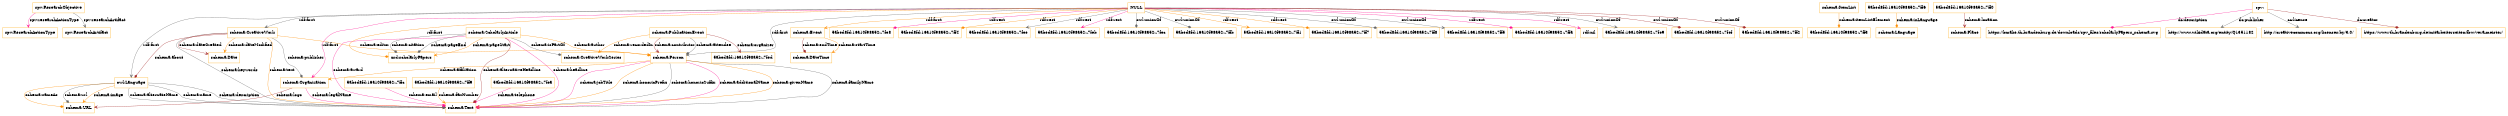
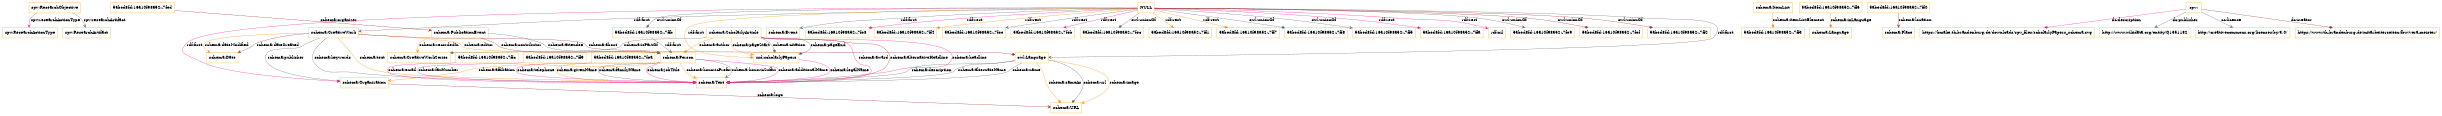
  digraph {
    rankdir=TB
    node [color=orange shape=rectangle]
    edge [arrowhead=vee color=gray40]
    "spv:ResearchObjective"
    "spv:ResearchActionType"
    "spv:ResearchArtifact"
    "schema:Organization"
    "schema:URL"
    "schema:Text"
    "schema:Event"
-   "schema:DateTime"
    "schema:Person"
    "schema:CreativeWork"
    "schema:Date"
    n12 [label="owl:Language"]
    "5abed8fd:16a10f98a52:-7ffc"
    "schema:ItemList"
    "5abed8fd:16a10f98a52:-7ff3"
    "5abed8fd:16a10f98a52:-7ff9"
    "5abed8fd:16a10f98a52:-7fea"
    "schema:ScholarlyArticle"
    "schema:CreativeWorkSeries"
    n20 [label="xsd:scholarlyPapers"]
    "5abed8fd:16a10f98a52:-7ff6"
    "schema:Language"
    "schema:PublicationEvent"
    "5abed8fd:16a10f98a52:-7fed"
    "5abed8fd:16a10f98a52:-7ff0"
    "schema:Place"
    "spv:"
    "https://bmake.th-brandenburg.de/downloads/spv_files/scholarlyPapers_schema.svg"
    n29 [label="http://www.wikidata.org/entity/Q1351182"]
    "http://creativecommons.org/licenses/by/3.0/"
    "https://www.th-brandenburg.de/mitarbeiterseiten/fbw/vera-meister/"
    NULL
    "5abed8fd:16a10f98a52:-7fe8"
    "5abed8fd:16a10f98a52:-7ff4"
    "5abed8fd:16a10f98a52:-7fee"
    "5abed8fd:16a10f98a52:-7feb"
    "5abed8fd:16a10f98a52:-7fec"
    "5abed8fd:16a10f98a52:-7ffb"
    "5abed8fd:16a10f98a52:-7ff1"
    "5abed8fd:16a10f98a52:-7ff7"
    "5abed8fd:16a10f98a52:-7ff8"
    "5abed8fd:16a10f98a52:-7ff5"
    "5abed8fd:16a10f98a52:-7ffa"
    "rdf:nil"
    "5abed8fd:16a10f98a52:-7fe9"
    "5abed8fd:16a10f98a52:-7fef"
    "5abed8fd:16a10f98a52:-7ff2"
    "spv:ResearchObjective" -> "spv:ResearchActionType" [color=deeppink label="spv:researchActionType"]
    "spv:ResearchObjective" -> "spv:ResearchArtifact" [label="spv:researchArtifact"]
    "schema:Organization" -> "schema:URL" [color=brown label="schema:logo"]
-   "schema:Organization" -> "schema:Text" [arrowhead=diamond color=deeppink label="schema:legalName"]
-   "schema:Event" -> "schema:DateTime" [arrowhead=diamond color=brown label="schema:endTime"]
-   "schema:Event" -> "schema:DateTime" [color=darkorange label="schema:startTime"]
+   n20 -> "schema:Text" [arrowhead=diamond color=deeppink label="schema:legalName"]
    "schema:Person" -> "schema:Organization" [color=darkorange label="schema:affiliation"]
    "schema:Person" -> "schema:Text" [label="schema:familyName"]
    "schema:Person" -> "schema:Text" [arrowhead=diamond color=deeppink label="schema:jobTitle"]
    "schema:Person" -> "schema:Text" [color=darkorange label="schema:honoricPrefix"]
    "schema:Person" -> "schema:Text" [label="schema:honoricSuffix"]
    "schema:Person" -> "schema:Text" [color=deeppink label="schema:additionalName"]
    "schema:Person" -> "schema:Text" [color=darkorange label="schema:givenName"]
    "schema:CreativeWork" -> "schema:Organization" [arrowhead=diamond label="schema:publisher"]
    "schema:CreativeWork" -> "schema:Text" [label="schema:keywords"]
    "schema:CreativeWork" -> "schema:Text" [color=darkorange label="schema:text"]
    "schema:CreativeWork" -> "schema:Person" [color=darkorange label="schema:editor"]
    "schema:CreativeWork" -> "schema:Date" [color=brown label="schema:dateCreated"]
    "schema:CreativeWork" -> "schema:Date" [color=darkorange label="schema:dateModified"]
    "schema:CreativeWork" -> n12 [arrowhead=diamond color=brown label="schema:about"]
    n12 -> "schema:URL" [arrowhead=diamond color=darkorange label="schema:sameAs"]
    n12 -> "schema:URL" [arrowhead=diamond label="schema:url"]
    n12 -> "schema:URL" [color=darkorange label="schema:image"]
    n12 -> "schema:Text" [arrowhead=diamond label="schema:description"]
    n12 -> "schema:Text" [arrowhead=diamond label="schema:alternateName"]
    n12 -> "schema:Text" [arrowhead=diamond label="schema:name"]
    "5abed8fd:16a10f98a52:-7ffc" -> "schema:Text" [arrowhead=diamond color=deeppink label="schema:email"]
    "schema:ItemList" -> "5abed8fd:16a10f98a52:-7ff3" [arrowhead=diamond color=darkorange label="schema:itemListElement"]
-   "5abed8fd:16a10f98a52:-7ff9" -> "schema:Text" [color=darkorange label="schema:faxNumber"]
+   "5abed8fd:16a10f98a52:-7ff9" -> "schema:Text" [color=deeppink label="schema:faxNumber"]
    "5abed8fd:16a10f98a52:-7fea" -> "schema:Text" [arrowhead=diamond color=deeppink label="schema:telephone"]
    "schema:ScholarlyArticle" -> "schema:Text" [color=deeppink label="schema:award"]
    "schema:ScholarlyArticle" -> "schema:Text" [arrowhead=diamond color=brown label="schema:alternativeHeadline"]
    "schema:ScholarlyArticle" -> "schema:Text" [color=deeppink label="schema:headline"]
    "schema:ScholarlyArticle" -> "schema:Person" [arrowhead=diamond color=darkorange label="schema:author"]
    "schema:ScholarlyArticle" -> "schema:CreativeWorkSeries" [arrowhead=diamond label="schema:isPartOf"]
    "schema:ScholarlyArticle" -> n20 [arrowhead=diamond label="schema:pageEnd"]
    "schema:ScholarlyArticle" -> n20 [color=darkorange label="schema:pageStart"]
    "schema:ScholarlyArticle" -> n20 [arrowhead=diamond label="schema:citation"]
    "5abed8fd:16a10f98a52:-7ff6" -> "schema:Language" [arrowhead=diamond color=darkorange label="schema:inLanguage"]
    "schema:PublicationEvent" -> "schema:Person" [color=brown label="schema:contributor"]
    "schema:PublicationEvent" -> "schema:Person" [arrowhead=diamond label="schema:attendee"]
    "schema:PublicationEvent" -> "schema:CreativeWorkSeries" [color=darkorange label="schema:recordedIn"]
-   "schema:PublicationEvent" -> "5abed8fd:16a10f98a52:-7fed" [color=brown label="schema:organizer"]
+   "5abed8fd:16a10f98a52:-7fed" -> "schema:PublicationEvent" [color=brown label="schema:organizer"]
    "5abed8fd:16a10f98a52:-7ff0" -> "schema:Place" [color=brown label="schema:location"]
    "spv:" -> "https://bmake.th-brandenburg.de/downloads/spv_files/scholarlyPapers_schema.svg" [arrowhead=diamond color=deeppink label="dc:description"]
    "spv:" -> n29 [label="dc:publisher"]
    "spv:" -> "http://creativecommons.org/licenses/by/3.0/" [label="cc:license"]
    "spv:" -> "https://www.th-brandenburg.de/mitarbeiterseiten/fbw/vera-meister/" [arrowhead=diamond color=brown label="dc:creator"]
    NULL -> "schema:Organization" [color=deeppink label="rdf:first"]
-   NULL -> "schema:Event" [color=darkorange label="rdf:first"]
-   NULL -> "schema:Person" [label="rdf:first"]
+   NULL -> "schema:Event" [label="rdf:first"]
+   "5abed8fd:16a10f98a52:-7ffb" -> "schema:Person" [label="rdf:first"]
    NULL -> "schema:CreativeWork" [label="rdf:first"]
    NULL -> n12 [label="rdf:first"]
    NULL -> n20 [arrowhead=diamond color=darkorange label="rdf:first"]
    NULL -> "5abed8fd:16a10f98a52:-7fe8" [arrowhead=diamond color=deeppink label="rdf:rest"]
    NULL -> "5abed8fd:16a10f98a52:-7ff4" [arrowhead=diamond color=darkorange label="rdf:rest"]
    NULL -> "5abed8fd:16a10f98a52:-7fee" [label="rdf:rest"]
    NULL -> "5abed8fd:16a10f98a52:-7feb" [color=deeppink label="rdf:rest"]
    NULL -> "5abed8fd:16a10f98a52:-7fec" [arrowhead=diamond label="owl:unionOf"]
    NULL -> "5abed8fd:16a10f98a52:-7ffb" [arrowhead=diamond label="owl:unionOf"]
    NULL -> "5abed8fd:16a10f98a52:-7ff1" [color=darkorange label="rdf:rest"]
    NULL -> "5abed8fd:16a10f98a52:-7ff7" [arrowhead=diamond color=darkorange label="rdf:rest"]
    NULL -> "5abed8fd:16a10f98a52:-7ff8" [arrowhead=diamond label="owl:unionOf"]
    NULL -> "5abed8fd:16a10f98a52:-7ff5" [label="owl:unionOf"]
    NULL -> "5abed8fd:16a10f98a52:-7ffa" [arrowhead=diamond color=deeppink label="rdf:rest"]
    NULL -> "rdf:nil" [color=deeppink label="rdf:rest"]
    NULL -> "5abed8fd:16a10f98a52:-7fe9" [label="owl:unionOf"]
    NULL -> "5abed8fd:16a10f98a52:-7fef" [arrowhead=diamond color=brown label="owl:unionOf"]
    NULL -> "5abed8fd:16a10f98a52:-7ff2" [arrowhead=diamond color=brown label="owl:unionOf"]
  }
